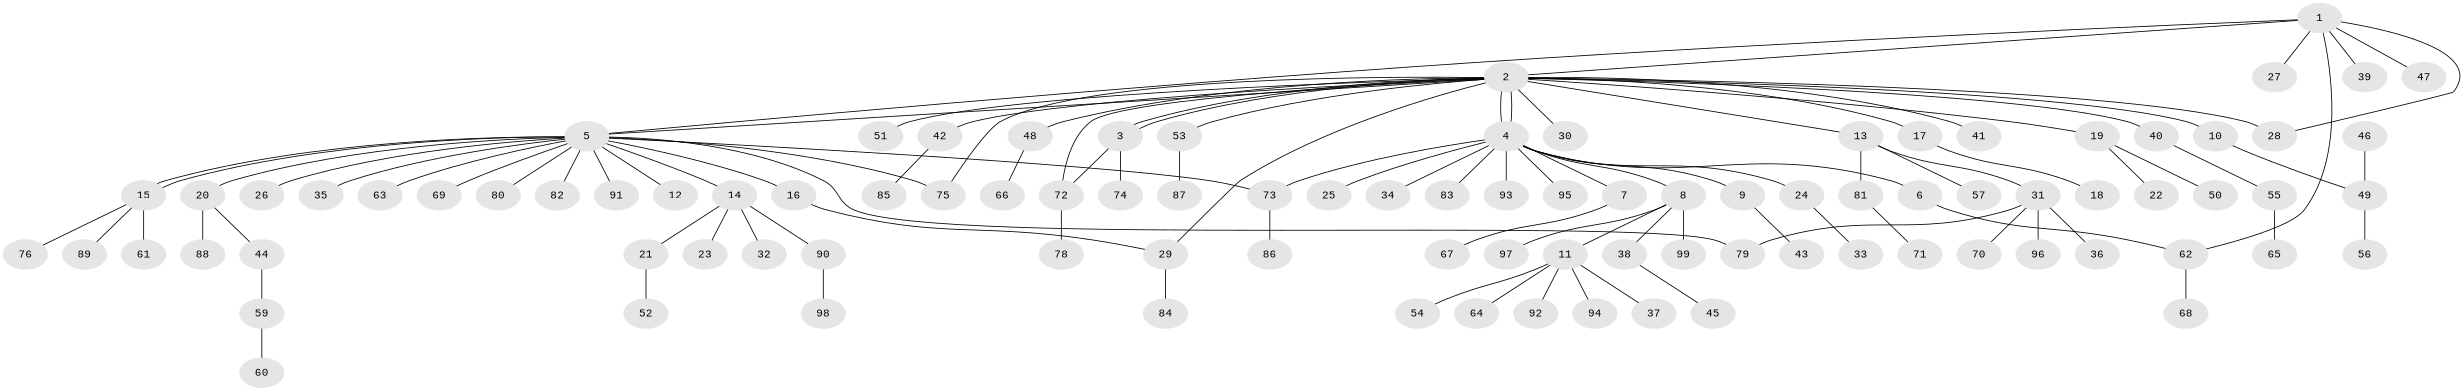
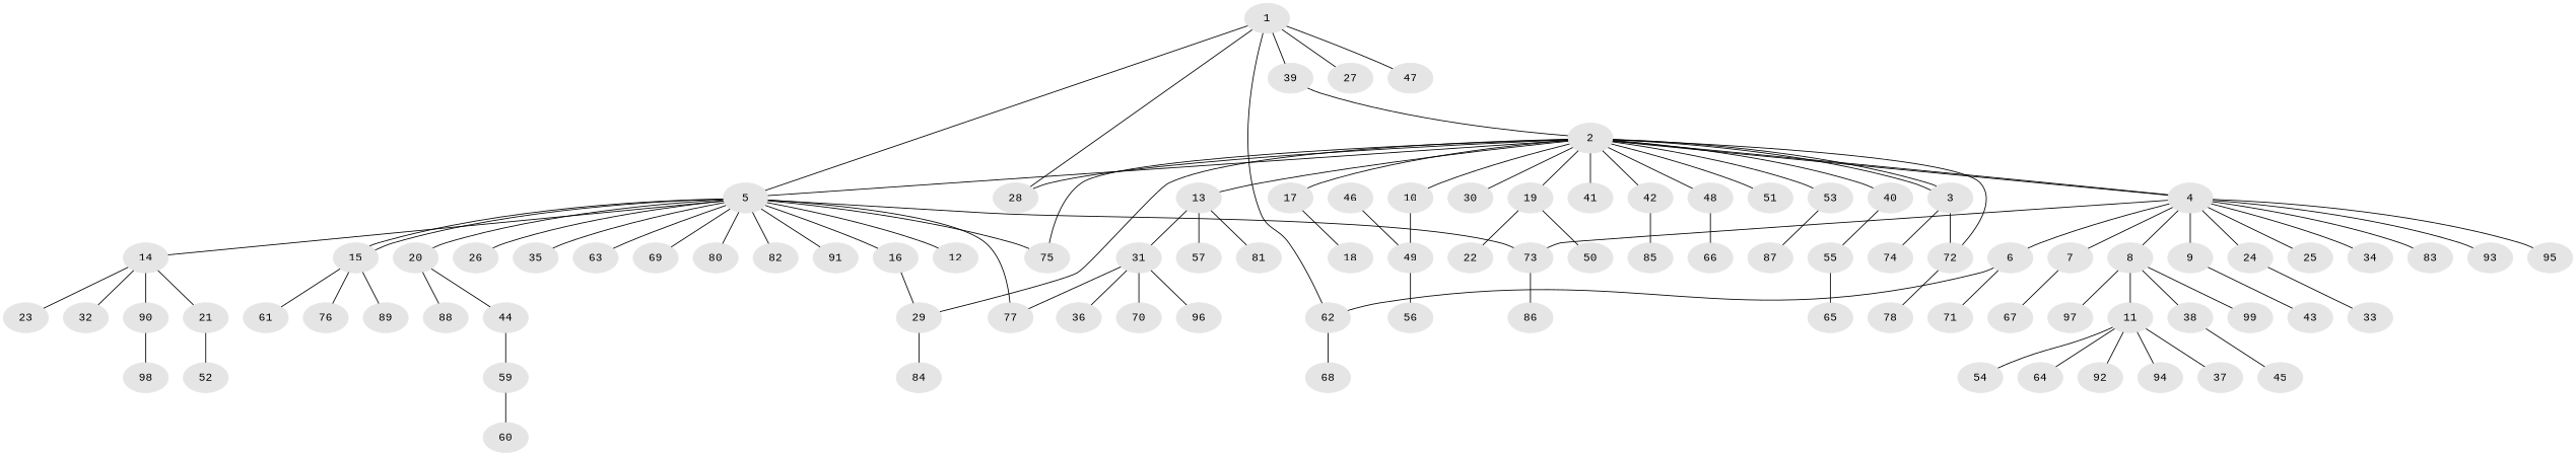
  graph {
    fontname="Liberation Mono"
    node [color=gray90 fontname="Liberation Mono" style=filled]
    edge [fontname="Liberation Mono"]
    1
    2
    5
    27
    28
    39
    47
    62
    3
    4
    10
    13
    17
    19
    29
    30
    40
    41
    42
    48
    51
    53
    72
    75
    73
    12
    14
    15
    16
    20
    26
    35
    63
    69
-   77 [label=79]
+   77
    80
    82
    91
    68
    74
    6
    7
    8
    9
    24
    25
    34
    83
    93
    95
    49
    31
    57
    81
    18
    22
    50
    84
    55
    85
    66
    87
    78
    71
    67
    11
    38
    n68 [label=99]
    97
    43
    33
    86
    21
    23
    32
    90
    61
    76
    89
    44
    88
    37
    54
    64
    92
    94
    45
    56
    36
    70
    96
    52
    98
    59
    46
    65
    60
-   1 -- 2
+   39 -- 2
    1 -- 5
    1 -- 27
    1 -- 28
    1 -- 39
    1 -- 47
    1 -- 62
    2 -- 5
    2 -- 28
    2 -- 3
    2 -- 3
    2 -- 4
    2 -- 4
    2 -- 10
    2 -- 13
    2 -- 17
    2 -- 19
    2 -- 29
    2 -- 30
    2 -- 40
    2 -- 41
    2 -- 42
    2 -- 48
    2 -- 51
    2 -- 53
    2 -- 72
    2 -- 75
    5 -- 75
    5 -- 73
    5 -- 12
    5 -- 14
    5 -- 15
    5 -- 15
    5 -- 16
    5 -- 20
    5 -- 26
    5 -- 35
    5 -- 63
    5 -- 69
    5 -- 77
    5 -- 80
    5 -- 82
    5 -- 91
    62 -- 68
    3 -- 72
    3 -- 74
    4 -- 73
    4 -- 6
    4 -- 7
    4 -- 8
    4 -- 9
    4 -- 24
    4 -- 25
    4 -- 34
    4 -- 83
    4 -- 93
    4 -- 95
    10 -- 49
    13 -- 31
    13 -- 57
    13 -- 81
    17 -- 18
    19 -- 22
    19 -- 50
    29 -- 84
    40 -- 55
    42 -- 85
    48 -- 66
    53 -- 87
    72 -- 78
    73 -- 86
    14 -- 21
    14 -- 23
    14 -- 32
    14 -- 90
    15 -- 61
    15 -- 76
    15 -- 89
    16 -- 29
    20 -- 44
    20 -- 88
    6 -- 62
-   81 -- 71
+   6 -- 71
    7 -- 67
    8 -- 11
    8 -- 38
    8 -- n68
    8 -- 97
    9 -- 43
    24 -- 33
    49 -- 56
    31 -- 77
    31 -- 36
    31 -- 70
    31 -- 96
    55 -- 65
    11 -- 37
    11 -- 54
    11 -- 64
    11 -- 92
    11 -- 94
    38 -- 45
    21 -- 52
    90 -- 98
    44 -- 59
    59 -- 60
    46 -- 49
  }
